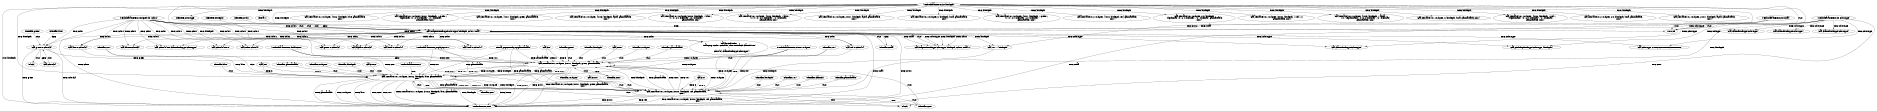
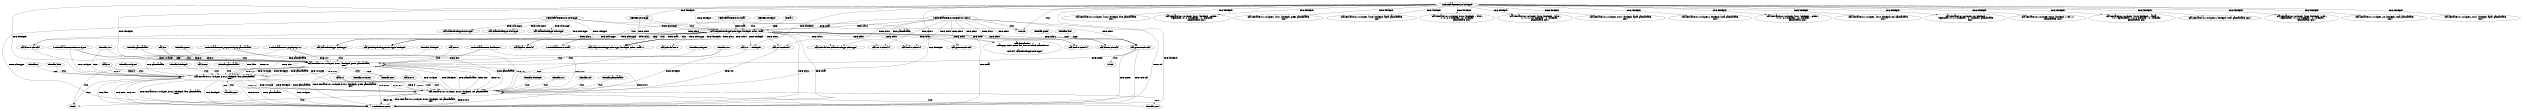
  digraph {
    n1 [label="(Call,green = colors[2])"]
    n2 [label="(Call,set_value(row, rowbytes, 3*x+1, bit_depth, green, gamma_table,\n                     conv))"]
    n3 [label="(MethodReturn,RET)"]
    n4 [label="(Block,)"]
-   n5 [label="(Call,colors[2])"]
    n6 [label="(Call,set_value(row, rowbytes, 3*x+2, bit_depth, blue, gamma_table,\n                     conv))"]
    n7 [label="(Identifier,conv)"]
    n8 [label="(Block,)"]
    n9 [label="(Call,image_size_of_type(color_type, bit_depth, colors, small))"]
    n10 [label="(Call,green = colors[2])"]
-   n11 [label="(Identifier,small)"]
+   n11 [label="(MethodParameterIn,small)"]
    n12 [label="(Call,fprintf(stderr,\n \"makepng: --color: count(%u) does not match channels(%u)\n\",\n\n          colors[0], channels_of_type(color_type)))"]
    n13 [label="(Call,alpha = colors[2])"]
    n14 [label="(Call,red = colors[1])"]
    n15 [label="(Call,pixel_depth_of_type(color_type, bit_depth))"]
    n16 [label="(Call,channels_of_type(color_type))"]
    n17 [label="(Call,image_size_of_type(color_type, bit_depth, colors, small)-1)"]
    n18 [label="(Call,luma = colors[1])"]
    n19 [label="(Call,blue = colors[3])"]
    n20 [label="(Call,blue = colors[3])"]
-   n21 [label="(Call,color_type & PNG_COLOR_MASK_PALETTE)"]
    n22 [label="(Call,colors[0] == channels_of_type(color_type))"]
    n23 [label="(Call,colors[0] == 0)"]
    n24 [label="(Call,1U << bit_depth)"]
    n25 [label="(Call,red = colors[1])"]
    n26 [label="(Call,luma = colors[1])"]
    n27 [label="(Call,set_value(row, rowbytes, 3*x+0, bit_depth, red, gamma_table,\n                     conv))"]
    n28 [label="(MethodParameterIn,int color_type)"]
    n29 [label="(Call,channels_of_type(color_type))"]
    n30 [label="(Call,channels_of_type(color_type))"]
    n31 [label="(Call,channels_of_type(color_type))"]
    1000129
    n33 [label="(MethodParameterIn,int bit_depth)"]
    n34 [label="(Call,set_value(row, rowbytes, 4*x+2, bit_depth, blue, gamma_table,\n                     conv))"]
    n35 [label="(Call,set_value(row, rowbytes, 3*x+1, bit_depth, /* green */\n (depth_max * x * 2 + size_max) / (2 * size_max),\n                  gamma_table, conv))"]
    n36 [label="(Call,set_value(row, rowbytes, 4*x+1, bit_depth, green, gamma_table,\n                     conv))"]
    n37 [label="(Call,set_value(row, rowbytes, 4*x+3, bit_depth, alpha, gamma_table,\n                     conv))"]
    n38 [label="(Call,set_value(row, rowbytes, 3*x+2, bit_depth, /* blue */\n (Y * x * 2 + size_max) / (2 * size_max),\n                  gamma_table, conv))"]
    n39 [label="(Call,set_value(row, rowbytes, 4*x+2, bit_depth, /* blue */\n                  Y - (Y * x * 2 + size_max) / (2 * size_max),\n                  gamma_table, conv))"]
    n40 [label="(Call,set_value(row, rowbytes, 2*x+1, bit_depth, alpha, gamma_table,\n                  conv))"]
    n41 [label="(Call,set_value(row, rowbytes, x, bit_depth, luma, gamma_table,\n                     conv))"]
    n42 [label="(Call,set_value(row, rowbytes, 4*x+1, bit_depth, /* green */\n (Y * x * 2 + size_max) / (2 * size_max),\n                  gamma_table, conv))"]
    n43 [label="(Call,set_value(row, rowbytes, 4*x+0, bit_depth, red, gamma_table,\n                     conv))"]
    n44 [label="(Call,set_value(row, rowbytes, 2*x, bit_depth,\n (depth_max * x * 2 + size_max) / (2 * size_max), gamma_table,\n                  conv))"]
    n45 [label="(Call,set_value(row, rowbytes, 3*x+0, bit_depth, /* red */ Y,\n                     gamma_table, conv))"]
    n46 [label="(Call,set_value(row, rowbytes, 4*x+3, bit_depth, /* alpha */\n                  Y + ((depth_max-Y) * x * 2 + size_max) / (2 * size_max),\n                  gamma_table, conv))"]
    n47 [label="(Call,set_value(row, rowbytes, x, bit_depth, luma, gamma_table, conv))"]
    n48 [label="(Call,set_value(row, rowbytes, 4*x+0, bit_depth, /* red */\n ((depth_max-Y) * x * 2 + size_max) / (2 * size_max),\n                  gamma_table, conv))"]
    n49 [label="(Call,set_value(row, rowbytes, 2*x, bit_depth, luma, gamma_table,\n                     conv))"]
    n50 [label="(Call,set_value(row, rowbytes, 2*x+1, bit_depth, alpha, gamma_table,\n                     conv))"]
    n51 [label="(Identifier,color_type)"]
    n52 [label="(Identifier,conv)"]
    n53 [label="(Identifier,conv)"]
    n54 [label="(MethodParameterIn,unsigned int *colors)"]
    n55 [label="(MethodParameterIn,int small)"]
    n56 [label="(Call,3*x)"]
-   n57 [label="(MethodParameterIn,x)"]
+   n57 [label="(Identifier,x)"]
    n58 [label="(Identifier,bit_depth)"]
    n59 [label="(Identifier,green)"]
    n60 [label="(Identifier,blue)"]
    n61 [label="(Identifier,bit_depth)"]
    n62 [label="(Call,3*x+1)"]
    n63 [label="(Call,3*x)"]
    n64 [label="(Identifier,row)"]
    n65 [label="(Identifier,bit_depth)"]
    n66 [label="(Identifier,rowbytes)"]
    n67 [label="(Identifier,rowbytes)"]
-   n68 [label="(Identifier,colors)"]
    n69 [label="(Literal,1)"]
    n70 [label="(Identifier,bit_depth)"]
    n71 [label="(Call,3*x+2)"]
    n72 [label="(Identifier,blue)"]
    n73 [label="(Identifier,row)"]
    n74 [label="(Identifier,gamma_table)"]
    n75 [label="(MethodParameterIn,size_t rowbytes)"]
    n76 [label="(Identifier,row)"]
-   n77 [label="(Identifier,channels)"]
+   n77 [label="(Identifier,red)"]
    n78 [label="(Identifier,gamma_table)"]
    n79 [label="(Call,3*x)"]
-   n80 [label="(Literal,png_const_bytep gamma_table)"]
+   n80 [label="(MethodParameterIn,png_const_bytep gamma_table)"]
    n81 [label="(Identifier,rowbytes)"]
    n82 [label="(MethodParameterIn,png_bytep row)"]
    n83 [label="(Identifier,gamma_table)"]
    n84 [label="(Call,3*x+0)"]
    n85 [label="(MethodParameterIn,double conv)"]
    n86 [label="(Identifier,green)"]
    n1 -> n2 [label="DDG: green"]
    n1 -> n3 [label="DDG: green"]
    n1 -> n3 [label="DDG: colors[2]"]
    n1 -> n4 [label="AST: "]
-   n1 -> n5 [label="CFG: "]
    n2 -> n3 [label="DDG: set_value(row, rowbytes, 3*x+1, bit_depth, green, gamma_table,\n                     conv)"]
    n2 -> n3 [label="DDG: green"]
    n2 -> n3 [label="DDG: 3*x+1"]
    n2 -> n6 [label="DDG: row"]
    n2 -> n6 [label="DDG: rowbytes"]
    n2 -> n6 [label="DDG: bit_depth"]
    n2 -> n6 [label="DDG: gamma_table"]
    n2 -> n6 [label="DDG: conv"]
    n2 -> n7 [label="CFG: "]
    n2 -> n8 [label="AST: "]
-   n5 -> n1 [label="AST: "]
    n6 -> n3 [label="DDG: row"]
    n6 -> n3 [label="DDG: set_value(row, rowbytes, 3*x+2, bit_depth, blue, gamma_table,\n                     conv)"]
    n6 -> n3 [label="DDG: bit_depth"]
    n6 -> n3 [label="DDG: 3*x+2"]
    n6 -> n3 [label="DDG: gamma_table"]
    n6 -> n3 [label="DDG: rowbytes"]
    n6 -> n3 [label="DDG: blue"]
    n6 -> n3 [label="DDG: conv"]
    n6 -> n8 [label="AST: "]
    n6 -> n27 [label="DDG: row"]
    n6 -> n27 [label="DDG: rowbytes"]
    n6 -> n27 [label="DDG: bit_depth"]
    n6 -> n27 [label="DDG: gamma_table"]
    n6 -> n27 [label="DDG: conv"]
    n6 -> n52 [label="CFG: "]
    n7 -> n2 [label="AST: "]
    n9 -> n1 [label="DDG: colors"]
    n9 -> n3 [label="DDG: colors"]
    n9 -> n3 [label="DDG: small"]
    n9 -> n10 [label="DDG: colors"]
    n9 -> n11 [label="CFG: "]
    n9 -> n12 [label="DDG: colors"]
    n9 -> n13 [label="DDG: colors"]
    n9 -> n14 [label="DDG: colors"]
    n9 -> n15 [label="DDG: color_type"]
    n9 -> n16 [label="DDG: color_type"]
    n9 -> n17 [label="AST: "]
    n9 -> n17 [label="DDG: color_type"]
    n9 -> n17 [label="DDG: bit_depth"]
    n9 -> n17 [label="DDG: colors"]
    n9 -> n17 [label="DDG: small"]
    n9 -> n18 [label="DDG: colors"]
    n9 -> n19 [label="DDG: colors"]
    n9 -> n20 [label="DDG: colors"]
-   n9 -> n21 [label="DDG: color_type"]
    n9 -> n22 [label="DDG: colors"]
    n9 -> n23 [label="DDG: colors"]
    n9 -> n24 [label="DDG: bit_depth"]
    n9 -> n25 [label="DDG: colors"]
    n9 -> n26 [label="DDG: colors"]
    n11 -> n9 [label="AST: "]
    n14 -> n27 [label="DDG: red"]
    n20 -> n6 [label="DDG: blue"]
    n24 -> n27 [label="DDG: bit_depth"]
    n27 -> n2 [label="DDG: row"]
    n27 -> n2 [label="DDG: rowbytes"]
    n27 -> n2 [label="DDG: bit_depth"]
    n27 -> n2 [label="DDG: gamma_table"]
    n27 -> n2 [label="DDG: conv"]
    n27 -> n3 [label="DDG: red"]
    n27 -> n3 [label="DDG: set_value(row, rowbytes, 3*x+0, bit_depth, red, gamma_table,\n                     conv)"]
    n27 -> n3 [label="DDG: 3*x+0"]
    n27 -> n8 [label="AST: "]
    n27 -> n53 [label="CFG: "]
-   n28 -> n3 [label="DDG: conv"]
+   n28 -> n3 [label="DDG: color_type"]
    n28 -> n9 [label="DDG: color_type"]
    n28 -> n15 [label="DDG: red_type"]
    n28 -> n16 [label="DDG: color_type"]
-   n28 -> n21 [label="DDG: color_type"]
    n28 -> n29 [label="DDG: color_type"]
    n28 -> n30 [label="DDG: color_type"]
    n28 -> n31 [label="DDG: color_type"]
-   n28 -> 1000129 [label="AST: "]
+   n28 -> 1000129 [label="DDG: small"]
    n33 -> n2 [label="DDG: bit_depth"]
-   n33 -> n3 [label="AST: bit_depth"]
+   n33 -> n3 [label="DDG: bit_depth"]
    n33 -> n6 [label="DDG: bit_depth"]
    n33 -> n9 [label="DDG: bit_depth"]
-   n33 -> n24 [label="DDG: 3*x+2"]
+   n33 -> n24 [label="DDG: bit_depth"]
    n33 -> n27 [label="DDG: bit_depth"]
    n33 -> 1000129 [label="AST: "]
    n33 -> n34 [label="DDG: bit_depth"]
    n33 -> n35 [label="DDG: bit_depth"]
    n33 -> n36 [label="DDG: bit_depth"]
    n33 -> n37 [label="DDG: bit_depth"]
    n33 -> n38 [label="DDG: bit_depth"]
    n33 -> n39 [label="DDG: bit_depth"]
    n33 -> n40 [label="DDG: bit_depth"]
    n33 -> n41 [label="DDG: bit_depth"]
    n33 -> n42 [label="DDG: bit_depth"]
    n33 -> n43 [label="DDG: bit_depth"]
    n33 -> n44 [label="DDG: bit_depth"]
    n33 -> n45 [label="DDG: bit_depth"]
    n33 -> n46 [label="DDG: bit_depth"]
    n33 -> n47 [label="DDG: bit_depth"]
    n33 -> n48 [label="DDG: bit_depth"]
    n33 -> n49 [label="DDG: bit_depth"]
    n33 -> n50 [label="DDG: bit_depth"]
    n33 -> n51 [label="DDG: bit_depth"]
    n51 -> n9 [label="AST: "]
    n52 -> n6 [label="AST: "]
    n53 -> n27 [label="AST: "]
    n54 -> n1 [label="DDG: colors"]
-   n54 -> n3 [label="DDG: colors"]
+   n54 -> n3 [label="DDG: red"]
    n54 -> n9 [label="DDG: colors"]
    n54 -> n10 [label="DDG: colors"]
    n54 -> n12 [label="DDG: colors"]
-   n54 -> n13 [label="DDG: colors"]
+   n51 -> n13 [label="DDG: colors"]
    n54 -> n14 [label="DDG: colors"]
    n54 -> n18 [label="DDG: colors"]
    n54 -> n19 [label="DDG: colors"]
    n54 -> n20 [label="DDG: colors"]
-   n54 -> n22 [label="DDG: colors"]
-   n54 -> n23 [label="DDG: colors"]
+   n54 -> n22 [label="DDG: gamma_table"]
    n54 -> n25 [label="DDG: colors"]
    n54 -> n26 [label="DDG: colors"]
-   n54 -> 1000129 [label="DDG: "]
+   n54 -> 1000129 [label="AST: "]
    n55 -> n3 [label="DDG: small"]
    n55 -> n9 [label="DDG: small"]
-   n55 -> 1000129 [label="AST: "]
+   n55 -> n15 [label="AST: "]
    n56 -> n2 [label="DDG: 3"]
    n56 -> n2 [label="DDG: x"]
    n57 -> n6 [label="CFG: "]
    n58 -> n27 [label="AST: "]
    n59 -> n1 [label="AST: "]
    n60 -> n6 [label="AST: "]
    n61 -> n2 [label="AST: "]
    n62 -> n2 [label="AST: "]
    n63 -> n6 [label="DDG: 3"]
    n63 -> n6 [label="DDG: x"]
    n64 -> n27 [label="AST: "]
    n65 -> n9 [label="AST: "]
    n66 -> n6 [label="AST: "]
    n67 -> n2 [label="AST: "]
-   n68 -> n9 [label="AST: "]
    n69 -> n9 [label="CFG: "]
    n70 -> n6 [label="AST: "]
    n71 -> n6 [label="AST: "]
    n72 -> n1 [label="CFG: "]
    n73 -> n2 [label="AST: "]
    n73 -> n27 [label="CFG: "]
    n74 -> n6 [label="AST: "]
    n75 -> n2 [label="DDG: rowbytes"]
    n75 -> n6 [label="DDG: rowbytes"]
    n75 -> n27 [label="DDG: rowbytes"]
    n76 -> n2 [label="CFG: "]
    n76 -> n6 [label="AST: "]
    n77 -> n27 [label="AST: "]
    n78 -> n27 [label="AST: "]
    n79 -> n27 [label="DDG: 3"]
    n79 -> n27 [label="DDG: x"]
    n80 -> n2 [label="DDG: gamma_table"]
    n80 -> n6 [label="DDG: gamma_table"]
    n80 -> n27 [label="DDG: gamma_table"]
    n81 -> n27 [label="AST: "]
    n82 -> n2 [label="DDG: row"]
    n82 -> n6 [label="DDG: row"]
    n82 -> n27 [label="DDG: row"]
    n83 -> n2 [label="AST: "]
    n84 -> n27 [label="AST: "]
    n85 -> n2 [label="DDG: conv"]
    n85 -> n6 [label="DDG: conv"]
    n85 -> n27 [label="DDG: conv"]
    n86 -> n2 [label="AST: "]
  }
